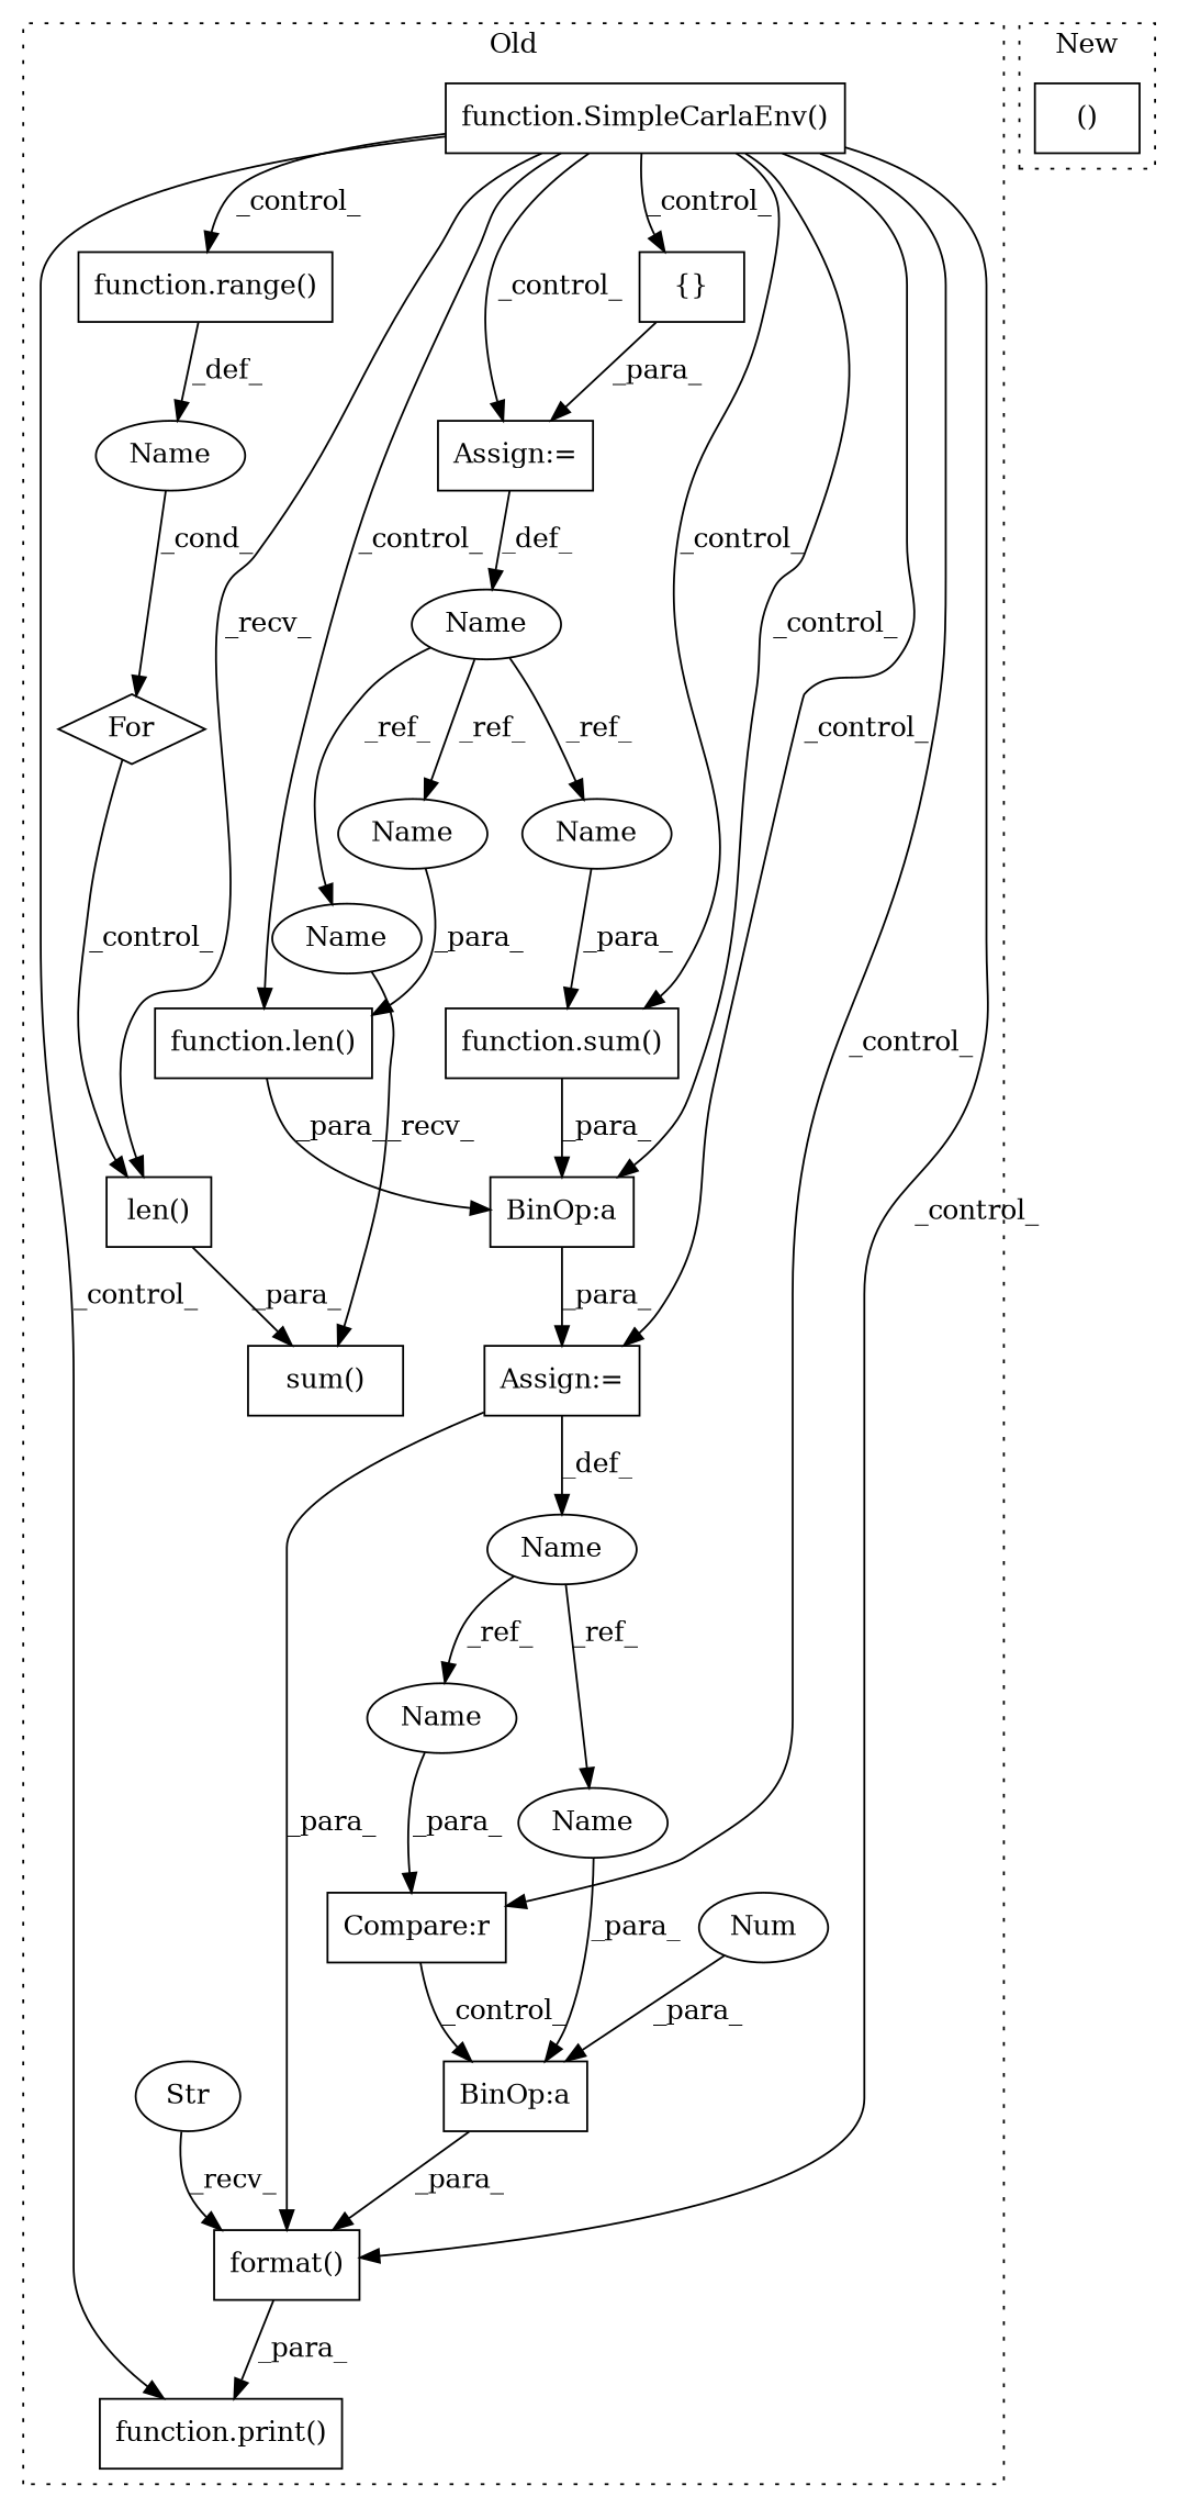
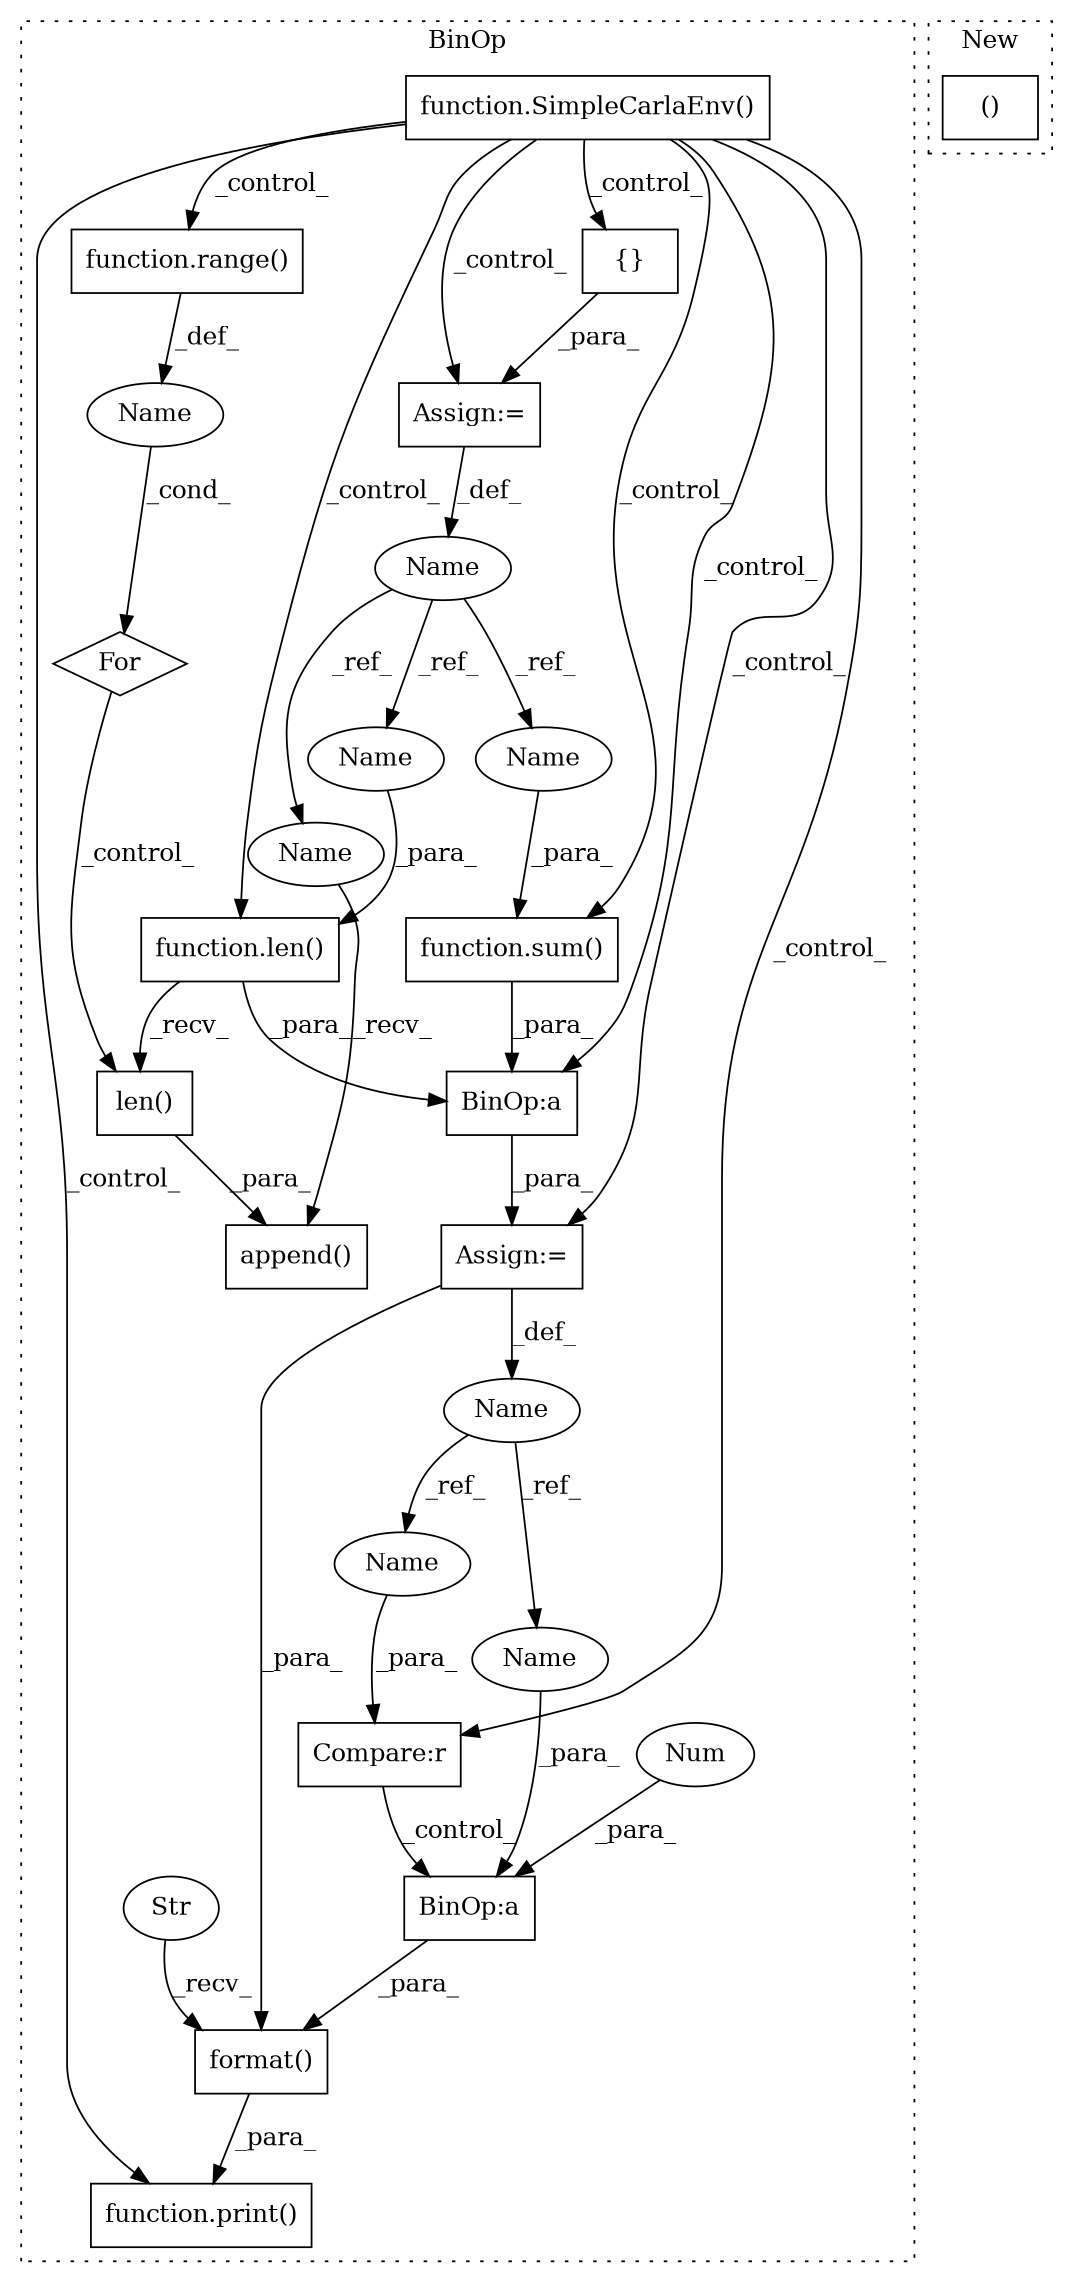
  digraph {
    node [a=75 l=12 s=4899 shape=box]
    n1 [l=16 label="len()" s=4801]
    n2 [a=107 l="4,18" label=For s="4730,4763" shape=diamond]
    n3 [a=87 l=1 label=Name s=4734 shape=ellipse]
    n4 [l="6,1" label="function.range()" s="4739,4762"]
-   n5 [l="20,1" label="sum()" s="4781,4817"]
+   n5 [l="20,1" label="append()" s="4781,4817"]
    n6 [a=87 label=Name s=4700 shape=ellipse]
    n7 [l="4,1" label="function.sum()" s="4846,4862"]
    n8 [a=82 l=3 label="BinOp:a" s=4863]
    n9 [a=82 l=1 label="BinOp:a" s=5029]
    n10 [a=40 l=36 label="Compare:r"]
    n11 [a=59 l="2,1" label="{}" s="4715,4715"]
    n12 [l="6,1" label="function.print()" s="4971,5034"]
    n13 [a=87 label=Name s=4831 shape=ellipse]
    n14 [l="40,1" label="format()" s="4977,5033"]
    n15 [a=66 l=32 label=Str s=4977 shape=ellipse]
    n16 [a=76 l=3 label=Num s=5030 shape=ellipse]
    n17 [a=68 l=3 label="Assign:=" s=4712]
    n18 [a=68 l=3 label="Assign:=" s=4843]
    n19 [l="4,1" label="function.len()" s="4866,4882"]
    n20 [l="15,18" label="function.SimpleCarlaEnv()" s="3684,3709"]
    n21 [a=87 label=Name s=4870 shape=ellipse]
    n22 [a=87 label=Name s=4850 shape=ellipse]
    n23 [a=87 label=Name s=4781 shape=ellipse]
    n24 [a=87 label=Name shape=ellipse]
    n25 [a=87 label=Name s=5017 shape=ellipse]
    n26 [a=54 l=6 label="()" s=5401]
    subgraph cluster_1 {
-     label=Old
+     label=BinOp
      style=dotted
      n1
      n2
      n3
      n4
      n5
      n6
      n7
      n8
      n9
      n10
      n11
      n12
      n13
      n14
      n15
      n16
      n17
      n18
      n19
      n20
      n21
      n22
      n23
      n24
      n25
    }
    subgraph cluster_2 {
      label=New
      style=dotted
      n26
    }
    n1 -> n5 [label=_para_]
    n2 -> n1 [label=_control_]
    n3 -> n2 [label=_cond_]
    n4 -> n3 [label=_def_]
    n6 -> n21 [label=_ref_]
    n6 -> n22 [label=_ref_]
    n6 -> n23 [label=_ref_]
    n7 -> n8 [label=_para_]
    n8 -> n18 [label=_para_]
    n9 -> n14 [label=_para_]
    n10 -> n9 [label=_control_]
    n11 -> n17 [label=_para_]
    n13 -> n24 [label=_ref_]
    n13 -> n25 [label=_ref_]
    n14 -> n12 [label=_para_]
    n15 -> n14 [label=_recv_]
    n16 -> n9 [label=_para_]
    n17 -> n6 [label=_def_]
    n18 -> n13 [label=_def_]
    n18 -> n14 [label=_para_]
    n19 -> n8 [label=_para_]
-   n20 -> n1 [label=_recv_]
+   n19 -> n1 [label=_recv_]
    n20 -> n4 [label=_control_]
    n20 -> n7 [label=_control_]
    n20 -> n8 [label=_control_]
    n20 -> n10 [label=_control_]
    n20 -> n11 [label=_control_]
    n20 -> n12 [label=_control_]
-   n20 -> n14 [label=_control_]
    n20 -> n17 [label=_control_]
    n20 -> n18 [label=_control_]
    n20 -> n19 [label=_control_]
    n21 -> n19 [label=_para_]
    n22 -> n7 [label=_para_]
    n23 -> n5 [label=_recv_]
    n24 -> n10 [label=_para_]
    n25 -> n9 [label=_para_]
  }
